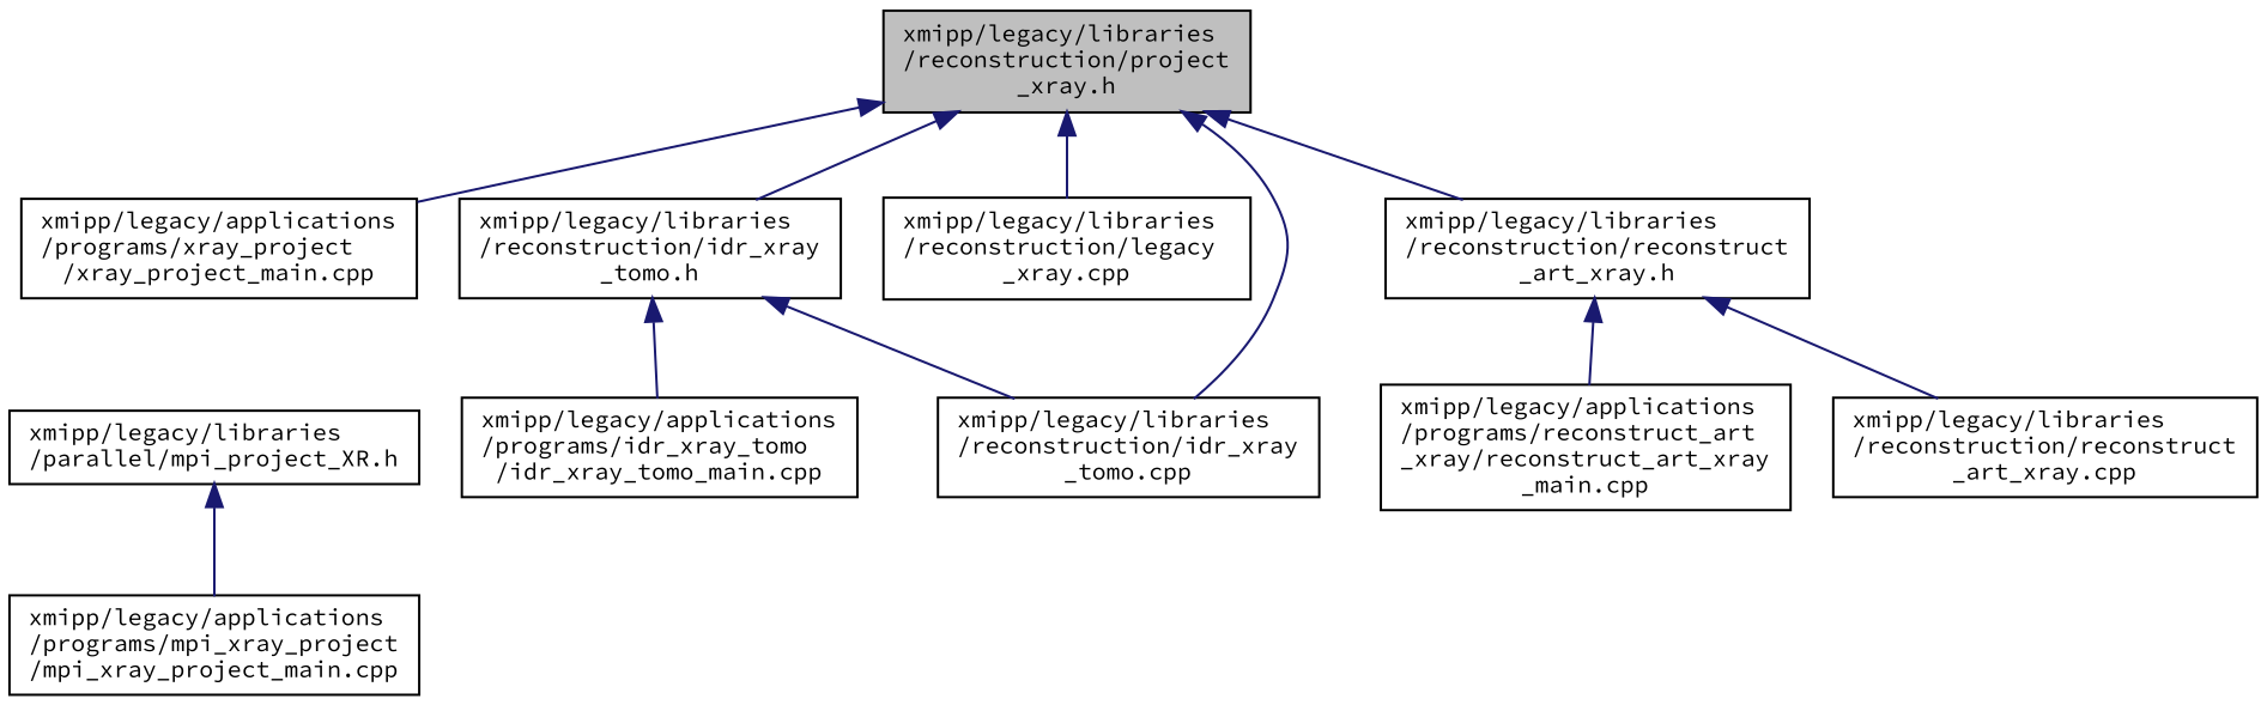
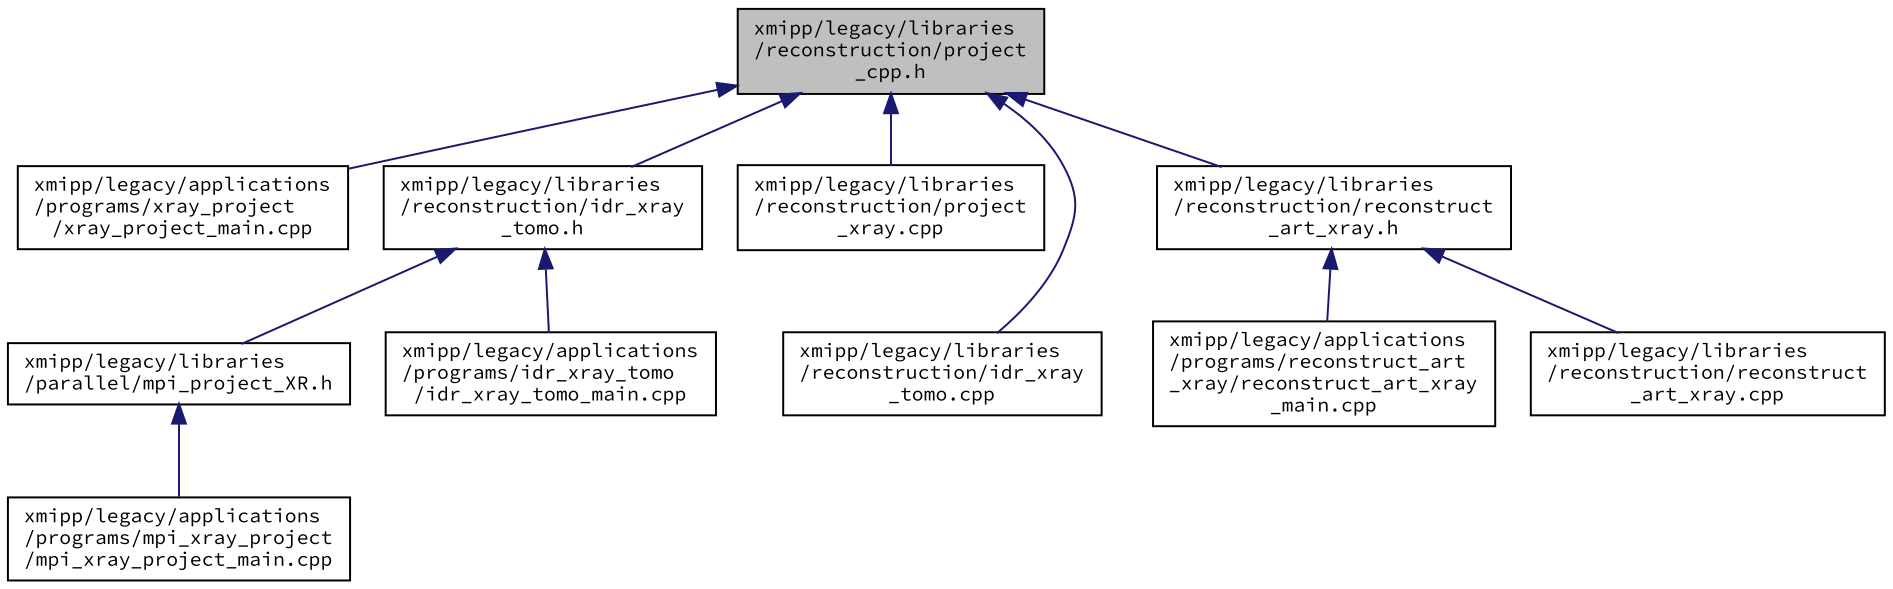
  digraph {
    fontname="Source Code Pro"
    node [color=black fillcolor=white fontname="Source Code Pro" fontsize=10 shape=record style=filled]
    edge [color=midnightblue dir=back fontname="Source Code Pro" fontsize=10 labelfontname=Helvetica labelfontsize=10 style=solid]
-   n1 [fillcolor=grey75 fontcolor=black height=0.2 label="xmipp/legacy/libraries\l/reconstruction/project\l_xray.h" width=0.4]
+   n1 [fillcolor=grey75 fontcolor=black height=0.2 label="xmipp/legacy/libraries\l/reconstruction/project\l_cpp.h" width=0.4]
    n2 [height=0.2 label="xmipp/legacy/applications\l/programs/xray_project\l/xray_project_main.cpp" width=0.4]
    n3 [height=0.2 label="xmipp/legacy/libraries\l/reconstruction/idr_xray\l_tomo.h" width=0.4]
-   n4 [height=0.2 label="xmipp/legacy/libraries\l/reconstruction/legacy\l_xray.cpp" width=0.4]
+   n4 [height=0.2 label="xmipp/legacy/libraries\l/reconstruction/project\l_xray.cpp" width=0.4]
    n5 [height=0.2 label="xmipp/legacy/libraries\l/reconstruction/reconstruct\l_art_xray.h" width=0.4]
    n6 [height=0.2 label="xmipp/legacy/libraries\l/reconstruction/idr_xray\l_tomo.cpp" width=0.4]
    n7 [height=0.2 label="xmipp/legacy/libraries\l/parallel/mpi_project_XR.h" width=0.4]
    n8 [height=0.2 label="xmipp/legacy/applications\l/programs/mpi_xray_project\l/mpi_xray_project_main.cpp" width=0.4]
    n9 [height=0.2 label="xmipp/legacy/applications\l/programs/idr_xray_tomo\l/idr_xray_tomo_main.cpp" width=0.4]
    n10 [height=0.2 label="xmipp/legacy/applications\l/programs/reconstruct_art\l_xray/reconstruct_art_xray\l_main.cpp" width=0.4]
    n11 [height=0.2 label="xmipp/legacy/libraries\l/reconstruction/reconstruct\l_art_xray.cpp" width=0.4]
    n1 -> n2
    n1 -> n3
    n1 -> n4
    n1 -> n5
    n1 -> n6
-   n3 -> n6
+   n3 -> n7
    n3 -> n9
    n5 -> n10
    n5 -> n11
    n7 -> n8
  }
